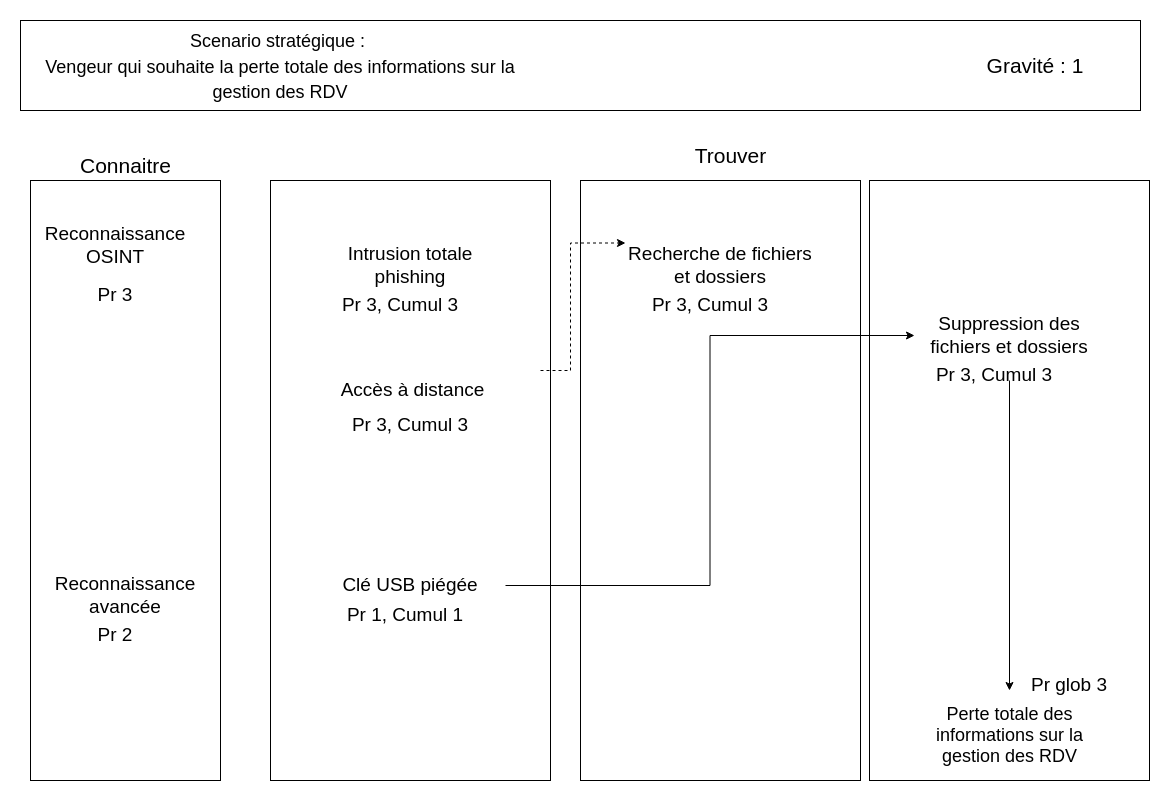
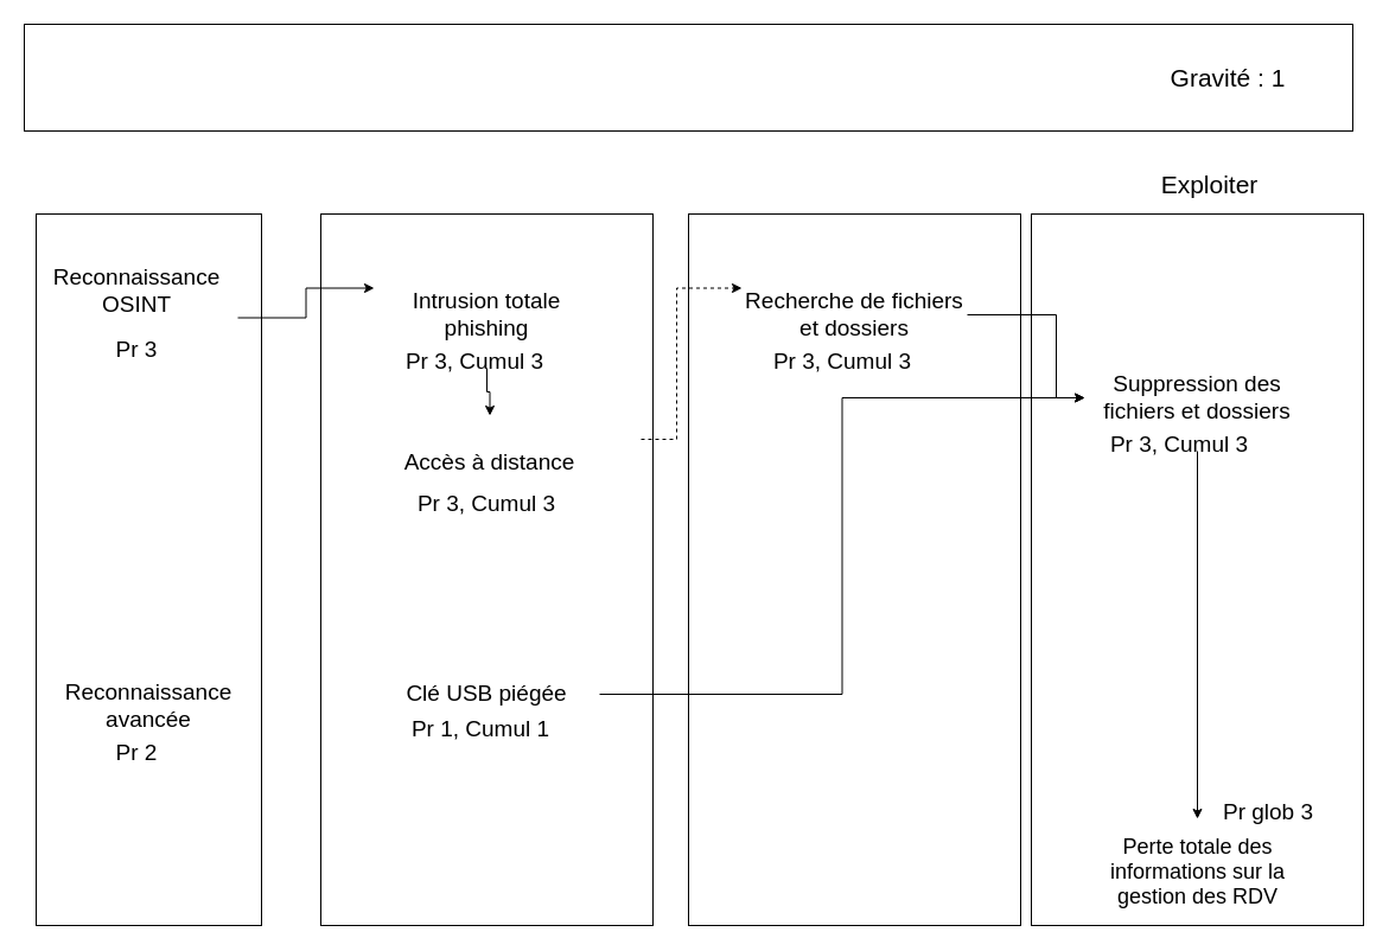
  <mxCell id="0" />
  <mxCell id="1" parent="0" />
  <mxCell id="2" value="" style="rounded=0;whiteSpace=wrap;html=1;" parent="1" vertex="1"><mxGeometry x="30" y="180" width="190" height="600" as="geometry" /></mxCell>
  <mxCell id="3" value="" style="rounded=0;whiteSpace=wrap;html=1;" parent="1" vertex="1"><mxGeometry x="270" y="180" width="280" height="600" as="geometry" /></mxCell>
  <mxCell id="4" value="" style="rounded=0;whiteSpace=wrap;html=1;" parent="1" vertex="1"><mxGeometry x="580" y="180" width="280" height="600" as="geometry" /></mxCell>
  <mxCell id="5" value="" style="rounded=0;whiteSpace=wrap;html=1;" parent="1" vertex="1"><mxGeometry x="869" y="180" width="280" height="600" as="geometry" /></mxCell>
- <mxCell id="6" value="Connaitre" style="text;html=1;strokeColor=none;fillColor=none;align=center;verticalAlign=middle;whiteSpace=wrap;rounded=0;fontSize=21;" parent="1" vertex="1"><mxGeometry x="72.5" y="150" width="105" height="30" as="geometry" /></mxCell>
- <mxCell id="7" value="Trouver" style="text;html=1;strokeColor=none;fillColor=none;align=center;verticalAlign=middle;whiteSpace=wrap;rounded=0;fontSize=21;" parent="1" vertex="1"><mxGeometry x="677.5" y="140" width="105" height="30" as="geometry" /></mxCell>
+ <mxCell id="8" value="Exploiter" style="text;html=1;strokeColor=none;fillColor=none;align=center;verticalAlign=middle;whiteSpace=wrap;rounded=0;fontSize=21;" parent="1" vertex="1"><mxGeometry x="966.5" y="140" width="105" height="30" as="geometry" /></mxCell>
  <mxCell id="9" value="" style="rounded=0;whiteSpace=wrap;html=1;fontSize=21;" parent="1" vertex="1"><mxGeometry x="20" y="20" width="1120" height="90" as="geometry" /></mxCell>
- <mxCell id="10" value="&lt;font style=&quot;font-size: 18px;&quot;&gt;Scenario stratégique :&amp;nbsp;&lt;br&gt;Vengeur qui souhaite la perte totale des informations sur la gestion des RDV&lt;/font&gt;" style="text;html=1;strokeColor=none;fillColor=none;align=center;verticalAlign=middle;whiteSpace=wrap;rounded=0;fontSize=21;" parent="1" vertex="1"><mxGeometry x="20" y="20" width="520" height="90" as="geometry" /></mxCell>
  <mxCell id="11" value="Gravité : 1" style="text;html=1;strokeColor=none;fillColor=none;align=center;verticalAlign=middle;whiteSpace=wrap;rounded=0;fontSize=21;" parent="1" vertex="1"><mxGeometry x="930" y="20" width="210" height="90" as="geometry" /></mxCell>
  <mxCell id="12" value="&lt;p style=&quot;line-height: normal; margin: 0pt 0in; text-indent: 0in; direction: ltr; unicode-bidi: embed; vertical-align: middle; word-break: normal;&quot;&gt;&lt;span style=&quot;font-size: 18px;&quot;&gt;Perte totale des informations sur la gestion des RDV&lt;/span&gt;&lt;br&gt;&lt;/p&gt;" style="text;html=1;strokeColor=none;fillColor=none;align=center;verticalAlign=middle;whiteSpace=wrap;rounded=0;fontFamily=Helvetica;fontSize=13;" parent="1" vertex="1"><mxGeometry x="919.5" y="690" width="179" height="90" as="geometry" /></mxCell>
+ <mxCell id="13" style="edgeStyle=orthogonalEdgeStyle;rounded=0;orthogonalLoop=1;jettySize=auto;html=1;entryX=0;entryY=0.25;entryDx=0;entryDy=0;fontSize=19;exitX=1;exitY=0.75;exitDx=0;exitDy=0;" parent="1" source="14" target="22" edge="1"><mxGeometry relative="1" as="geometry"><mxPoint x="220" y="268" as="sourcePoint" /></mxGeometry></mxCell>
  <mxCell id="14" value="Reconnaissance OSINT" style="text;html=1;strokeColor=none;fillColor=none;align=center;verticalAlign=middle;whiteSpace=wrap;rounded=0;fontSize=19;" parent="1" vertex="1"><mxGeometry x="30" y="200" width="170" height="90" as="geometry" /></mxCell>
  <mxCell id="15" style="edgeStyle=orthogonalEdgeStyle;rounded=0;orthogonalLoop=1;jettySize=auto;html=1;exitX=1;exitY=0.5;exitDx=0;exitDy=0;entryX=0;entryY=0.5;entryDx=0;entryDy=0;fontSize=19;" parent="1" source="16" target="20" edge="1"><mxGeometry relative="1" as="geometry" /></mxCell>
  <mxCell id="16" value="Clé USB piégée" style="text;html=1;strokeColor=none;fillColor=none;align=center;verticalAlign=middle;whiteSpace=wrap;rounded=0;fontSize=19;" parent="1" vertex="1"><mxGeometry x="315" y="550" width="190" height="70" as="geometry" /></mxCell>
+ <mxCell id="17" style="edgeStyle=orthogonalEdgeStyle;rounded=0;orthogonalLoop=1;jettySize=auto;html=1;exitX=1;exitY=0.5;exitDx=0;exitDy=0;entryX=0;entryY=0.5;entryDx=0;entryDy=0;fontSize=19;" parent="1" source="18" target="20" edge="1"><mxGeometry relative="1" as="geometry"><Array as="points"><mxPoint x="890" y="265" /><mxPoint x="890" y="335" /></Array></mxGeometry></mxCell>
  <mxCell id="18" value="Recherche de fichiers et dossiers" style="text;html=1;strokeColor=none;fillColor=none;align=center;verticalAlign=middle;whiteSpace=wrap;rounded=0;fontSize=19;" parent="1" vertex="1"><mxGeometry x="625" y="220" width="190" height="90" as="geometry" /></mxCell>
  <mxCell id="19" style="edgeStyle=orthogonalEdgeStyle;rounded=0;orthogonalLoop=1;jettySize=auto;html=1;exitX=0.5;exitY=1;exitDx=0;exitDy=0;fontSize=19;" parent="1" source="20" target="12" edge="1"><mxGeometry relative="1" as="geometry" /></mxCell>
  <mxCell id="20" value="Suppression des fichiers et dossiers" style="text;html=1;strokeColor=none;fillColor=none;align=center;verticalAlign=middle;whiteSpace=wrap;rounded=0;fontSize=19;" parent="1" vertex="1"><mxGeometry x="914" y="290" width="190" height="90" as="geometry" /></mxCell>
+ <mxCell id="21" style="edgeStyle=orthogonalEdgeStyle;rounded=0;orthogonalLoop=1;jettySize=auto;html=1;exitX=0.5;exitY=1;exitDx=0;exitDy=0;entryX=0.5;entryY=0;entryDx=0;entryDy=0;fontSize=19;" parent="1" source="22" target="25" edge="1"><mxGeometry relative="1" as="geometry" /></mxCell>
  <mxCell id="22" value="Intrusion totale phishing" style="text;html=1;strokeColor=none;fillColor=none;align=center;verticalAlign=middle;whiteSpace=wrap;rounded=0;fontSize=19;" parent="1" vertex="1"><mxGeometry x="315" y="220" width="190" height="90" as="geometry" /></mxCell>
  <mxCell id="23" value="Reconnaissance avancée" style="text;html=1;strokeColor=none;fillColor=none;align=center;verticalAlign=middle;whiteSpace=wrap;rounded=0;fontSize=19;" parent="1" vertex="1"><mxGeometry x="40" y="550" width="170" height="90" as="geometry" /></mxCell>
  <mxCell id="24" style="edgeStyle=orthogonalEdgeStyle;rounded=0;orthogonalLoop=1;jettySize=auto;html=1;exitX=1;exitY=0.25;exitDx=0;exitDy=0;entryX=0;entryY=0.25;entryDx=0;entryDy=0;fontSize=19;dashed=1;" parent="1" source="25" target="18" edge="1"><mxGeometry relative="1" as="geometry"><Array as="points"><mxPoint x="570" y="370" /><mxPoint x="570" y="242" /></Array></mxGeometry></mxCell>
  <mxCell id="25" value="Accès à distance" style="text;html=1;strokeColor=none;fillColor=none;align=center;verticalAlign=middle;whiteSpace=wrap;rounded=0;fontSize=19;" parent="1" vertex="1"><mxGeometry x="285" y="350" width="255" height="80" as="geometry" /></mxCell>
  <mxCell id="26" value="Pr 3" style="text;html=1;strokeColor=none;fillColor=none;align=center;verticalAlign=middle;whiteSpace=wrap;rounded=0;fontSize=19;" parent="1" vertex="1"><mxGeometry x="85" y="280" width="60" height="30" as="geometry" /></mxCell>
  <mxCell id="27" value="Pr 2" style="text;html=1;strokeColor=none;fillColor=none;align=center;verticalAlign=middle;whiteSpace=wrap;rounded=0;fontSize=19;" parent="1" vertex="1"><mxGeometry x="85" y="620" width="60" height="30" as="geometry" /></mxCell>
  <mxCell id="28" value="Pr 3, Cumul 3" style="text;html=1;strokeColor=none;fillColor=none;align=center;verticalAlign=middle;whiteSpace=wrap;rounded=0;fontSize=19;" parent="1" vertex="1"><mxGeometry x="320" y="290" width="160" height="30" as="geometry" /></mxCell>
  <mxCell id="29" value="Pr 1, Cumul 1" style="text;html=1;strokeColor=none;fillColor=none;align=center;verticalAlign=middle;whiteSpace=wrap;rounded=0;fontSize=19;" parent="1" vertex="1"><mxGeometry x="340" y="600" width="130" height="30" as="geometry" /></mxCell>
  <mxCell id="30" value="Pr 3, Cumul 3" style="text;html=1;strokeColor=none;fillColor=none;align=center;verticalAlign=middle;whiteSpace=wrap;rounded=0;fontSize=19;" parent="1" vertex="1"><mxGeometry x="330" y="410" width="160" height="30" as="geometry" /></mxCell>
  <mxCell id="31" value="Pr 3, Cumul 3" style="text;html=1;strokeColor=none;fillColor=none;align=center;verticalAlign=middle;whiteSpace=wrap;rounded=0;fontSize=19;" parent="1" vertex="1"><mxGeometry x="630" y="290" width="160" height="30" as="geometry" /></mxCell>
  <mxCell id="32" value="Pr 3, Cumul 3" style="text;html=1;strokeColor=none;fillColor=none;align=center;verticalAlign=middle;whiteSpace=wrap;rounded=0;fontSize=19;" parent="1" vertex="1"><mxGeometry x="914" y="360" width="160" height="30" as="geometry" /></mxCell>
  <mxCell id="33" value="Pr glob 3" style="text;html=1;strokeColor=none;fillColor=none;align=center;verticalAlign=middle;whiteSpace=wrap;rounded=0;fontSize=19;" parent="1" vertex="1"><mxGeometry x="989" y="670" width="160" height="30" as="geometry" /></mxCell>
